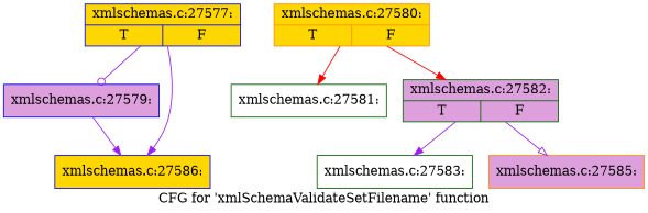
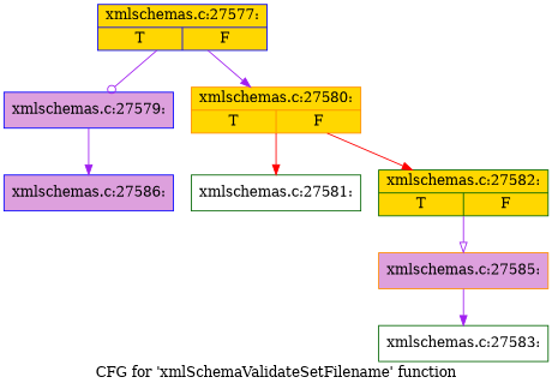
  digraph {
    label="CFG for 'xmlSchemaValidateSetFilename' function"
    node [color=blue fillcolor=gold shape=record style=filled]
    edge [arrowhead=normal color=purple]
    n1 [label="{xmlschemas.c:27577:|{<s0>T|<s1>F}}"]
    n2 [fillcolor=plum label="{xmlschemas.c:27579:}"]
    n3 [color=darkorange label="{xmlschemas.c:27580:|{<s0>T|<s1>F}}"]
-   n4 [label="{xmlschemas.c:27586:}"]
+   n4 [fillcolor=plum label="{xmlschemas.c:27586:}"]
    n5 [color=darkgreen fillcolor=white label="{xmlschemas.c:27581:}"]
-   n6 [color=darkgreen fillcolor=plum label="{xmlschemas.c:27582:|{<s0>T|<s1>F}}"]
+   n6 [color=darkgreen label="{xmlschemas.c:27582:|{<s0>T|<s1>F}}"]
    n7 [color=darkgreen fillcolor=white label="{xmlschemas.c:27583:}"]
    n8 [color=darkorange fillcolor=plum label="{xmlschemas.c:27585:}"]
    n1 -> n2 [arrowhead=odot]
-   n1 -> n4
+   n1 -> n3
    n2 -> n4
    n3 -> n5 [color=red]
    n3 -> n6 [color=red]
-   n6 -> n7
+   n8 -> n7
    n6 -> n8 [arrowhead=onormal]
  }
